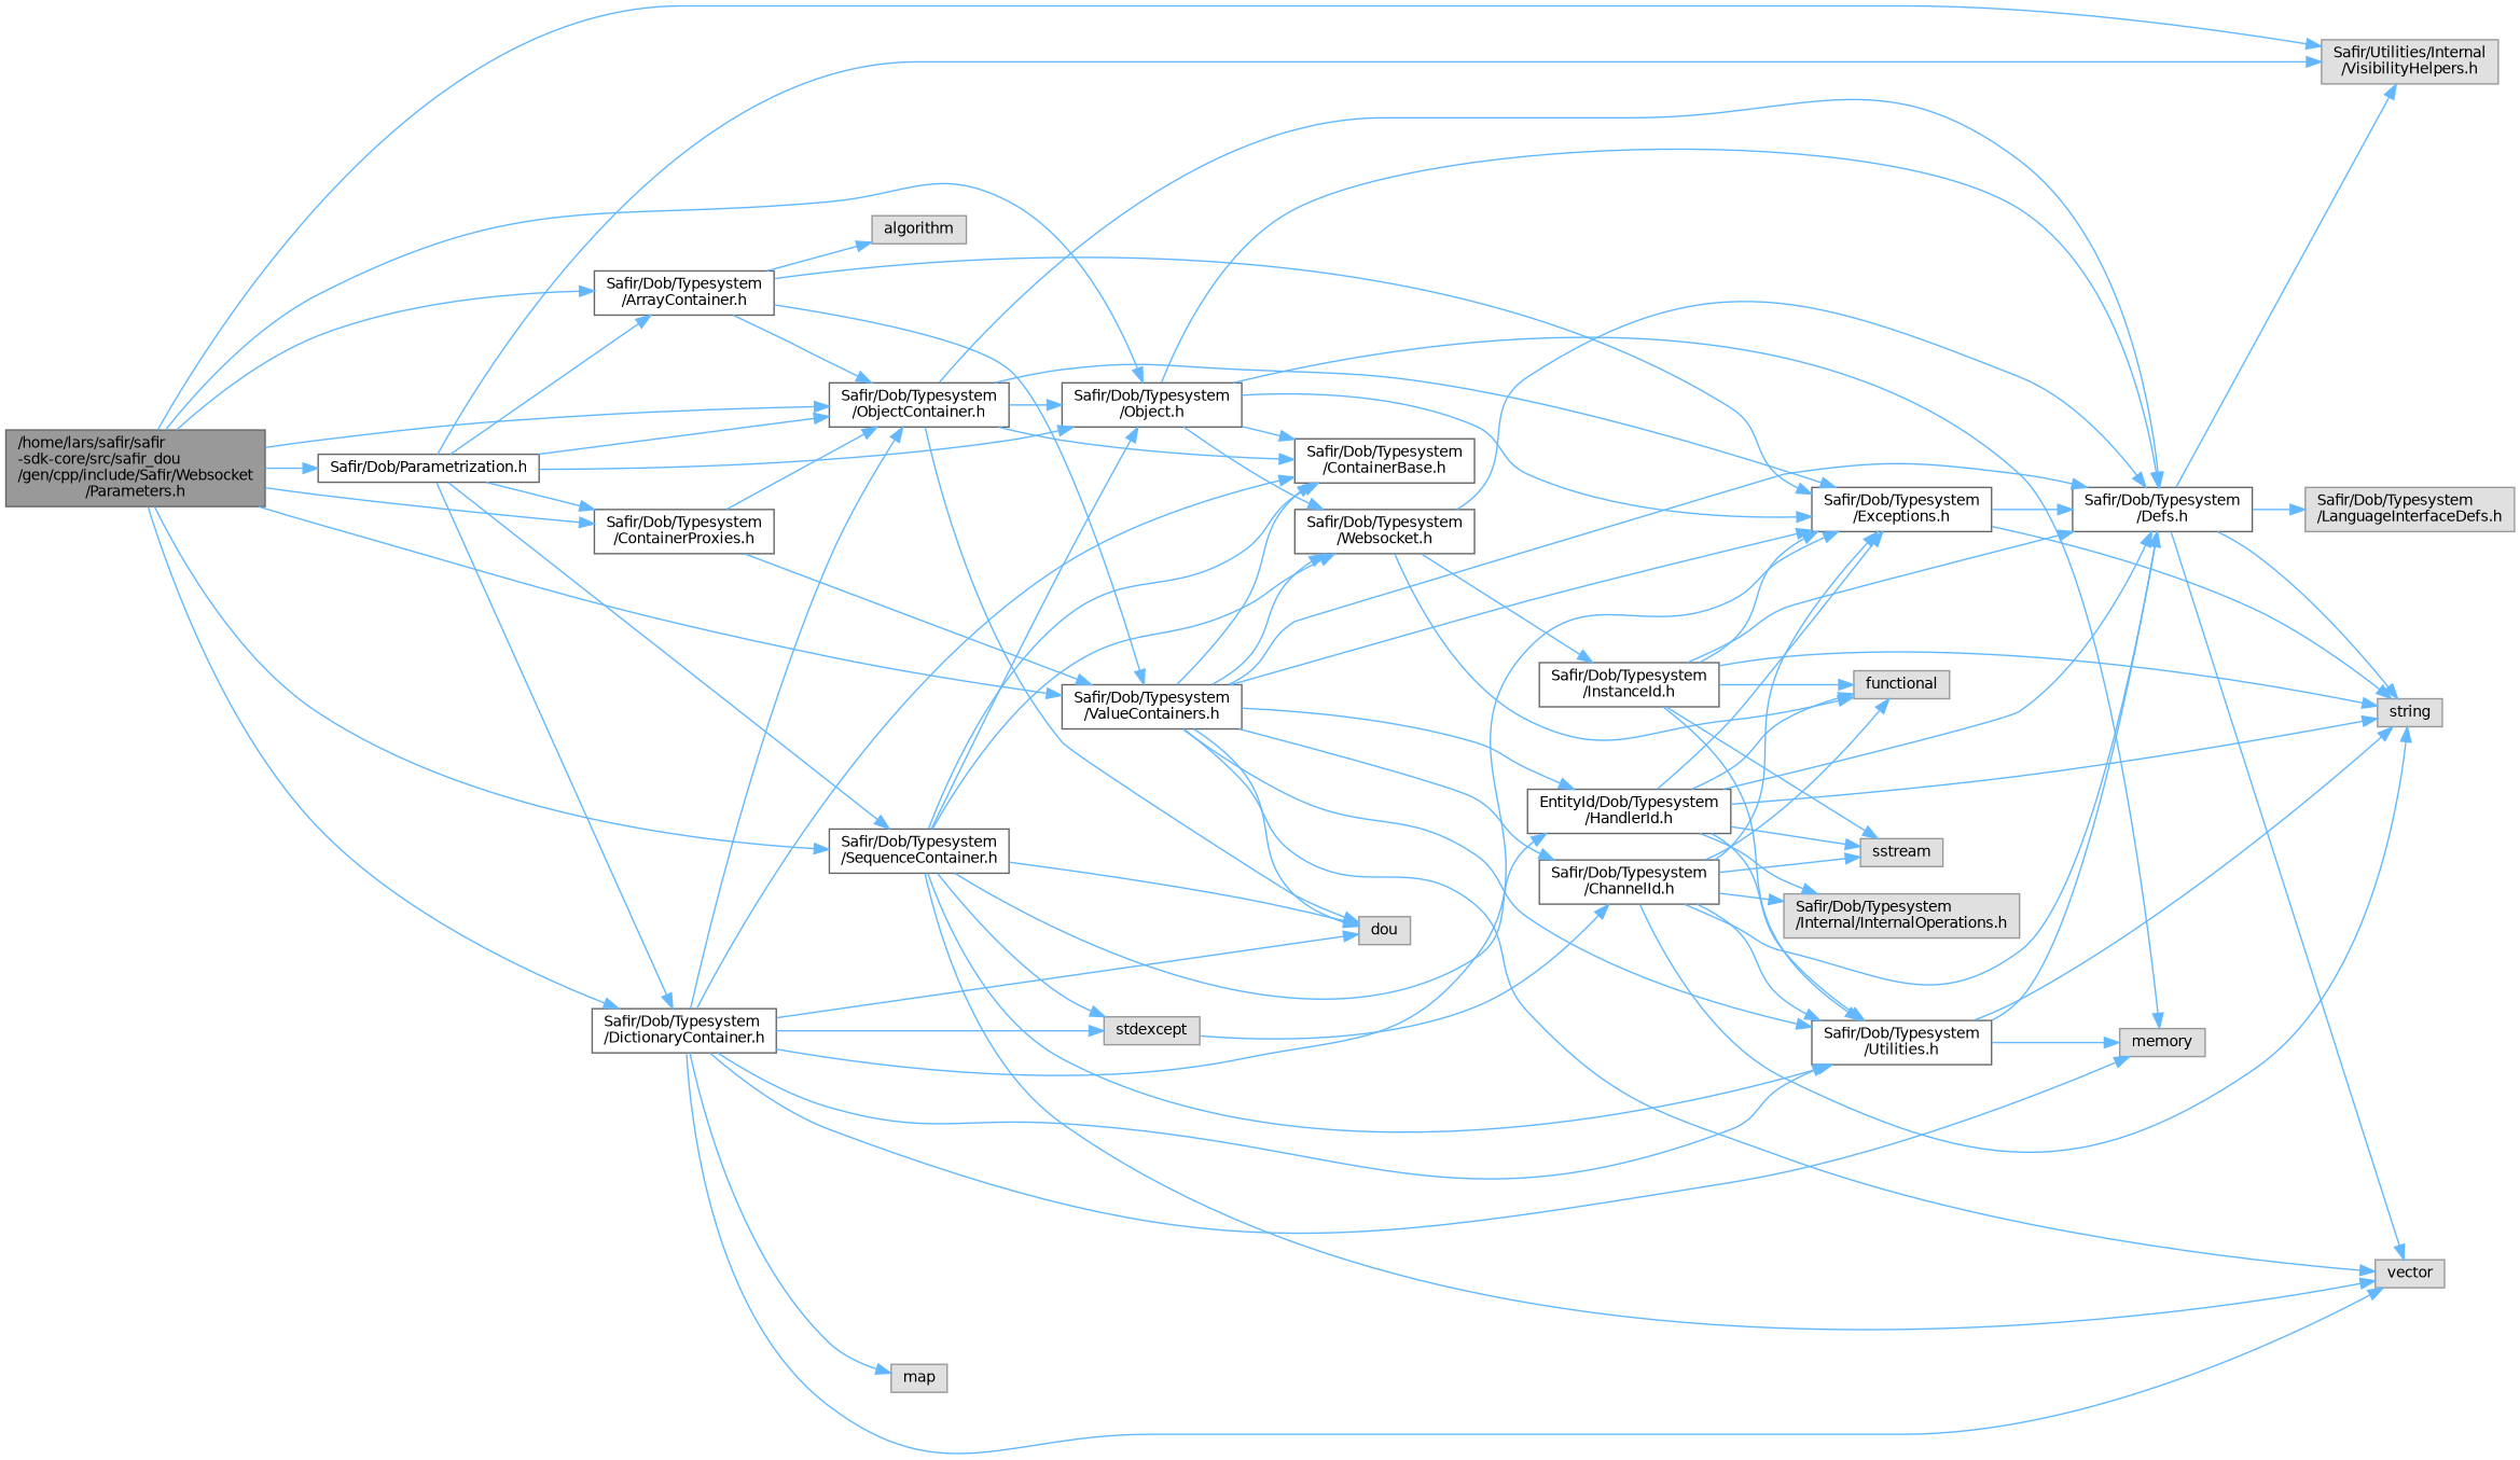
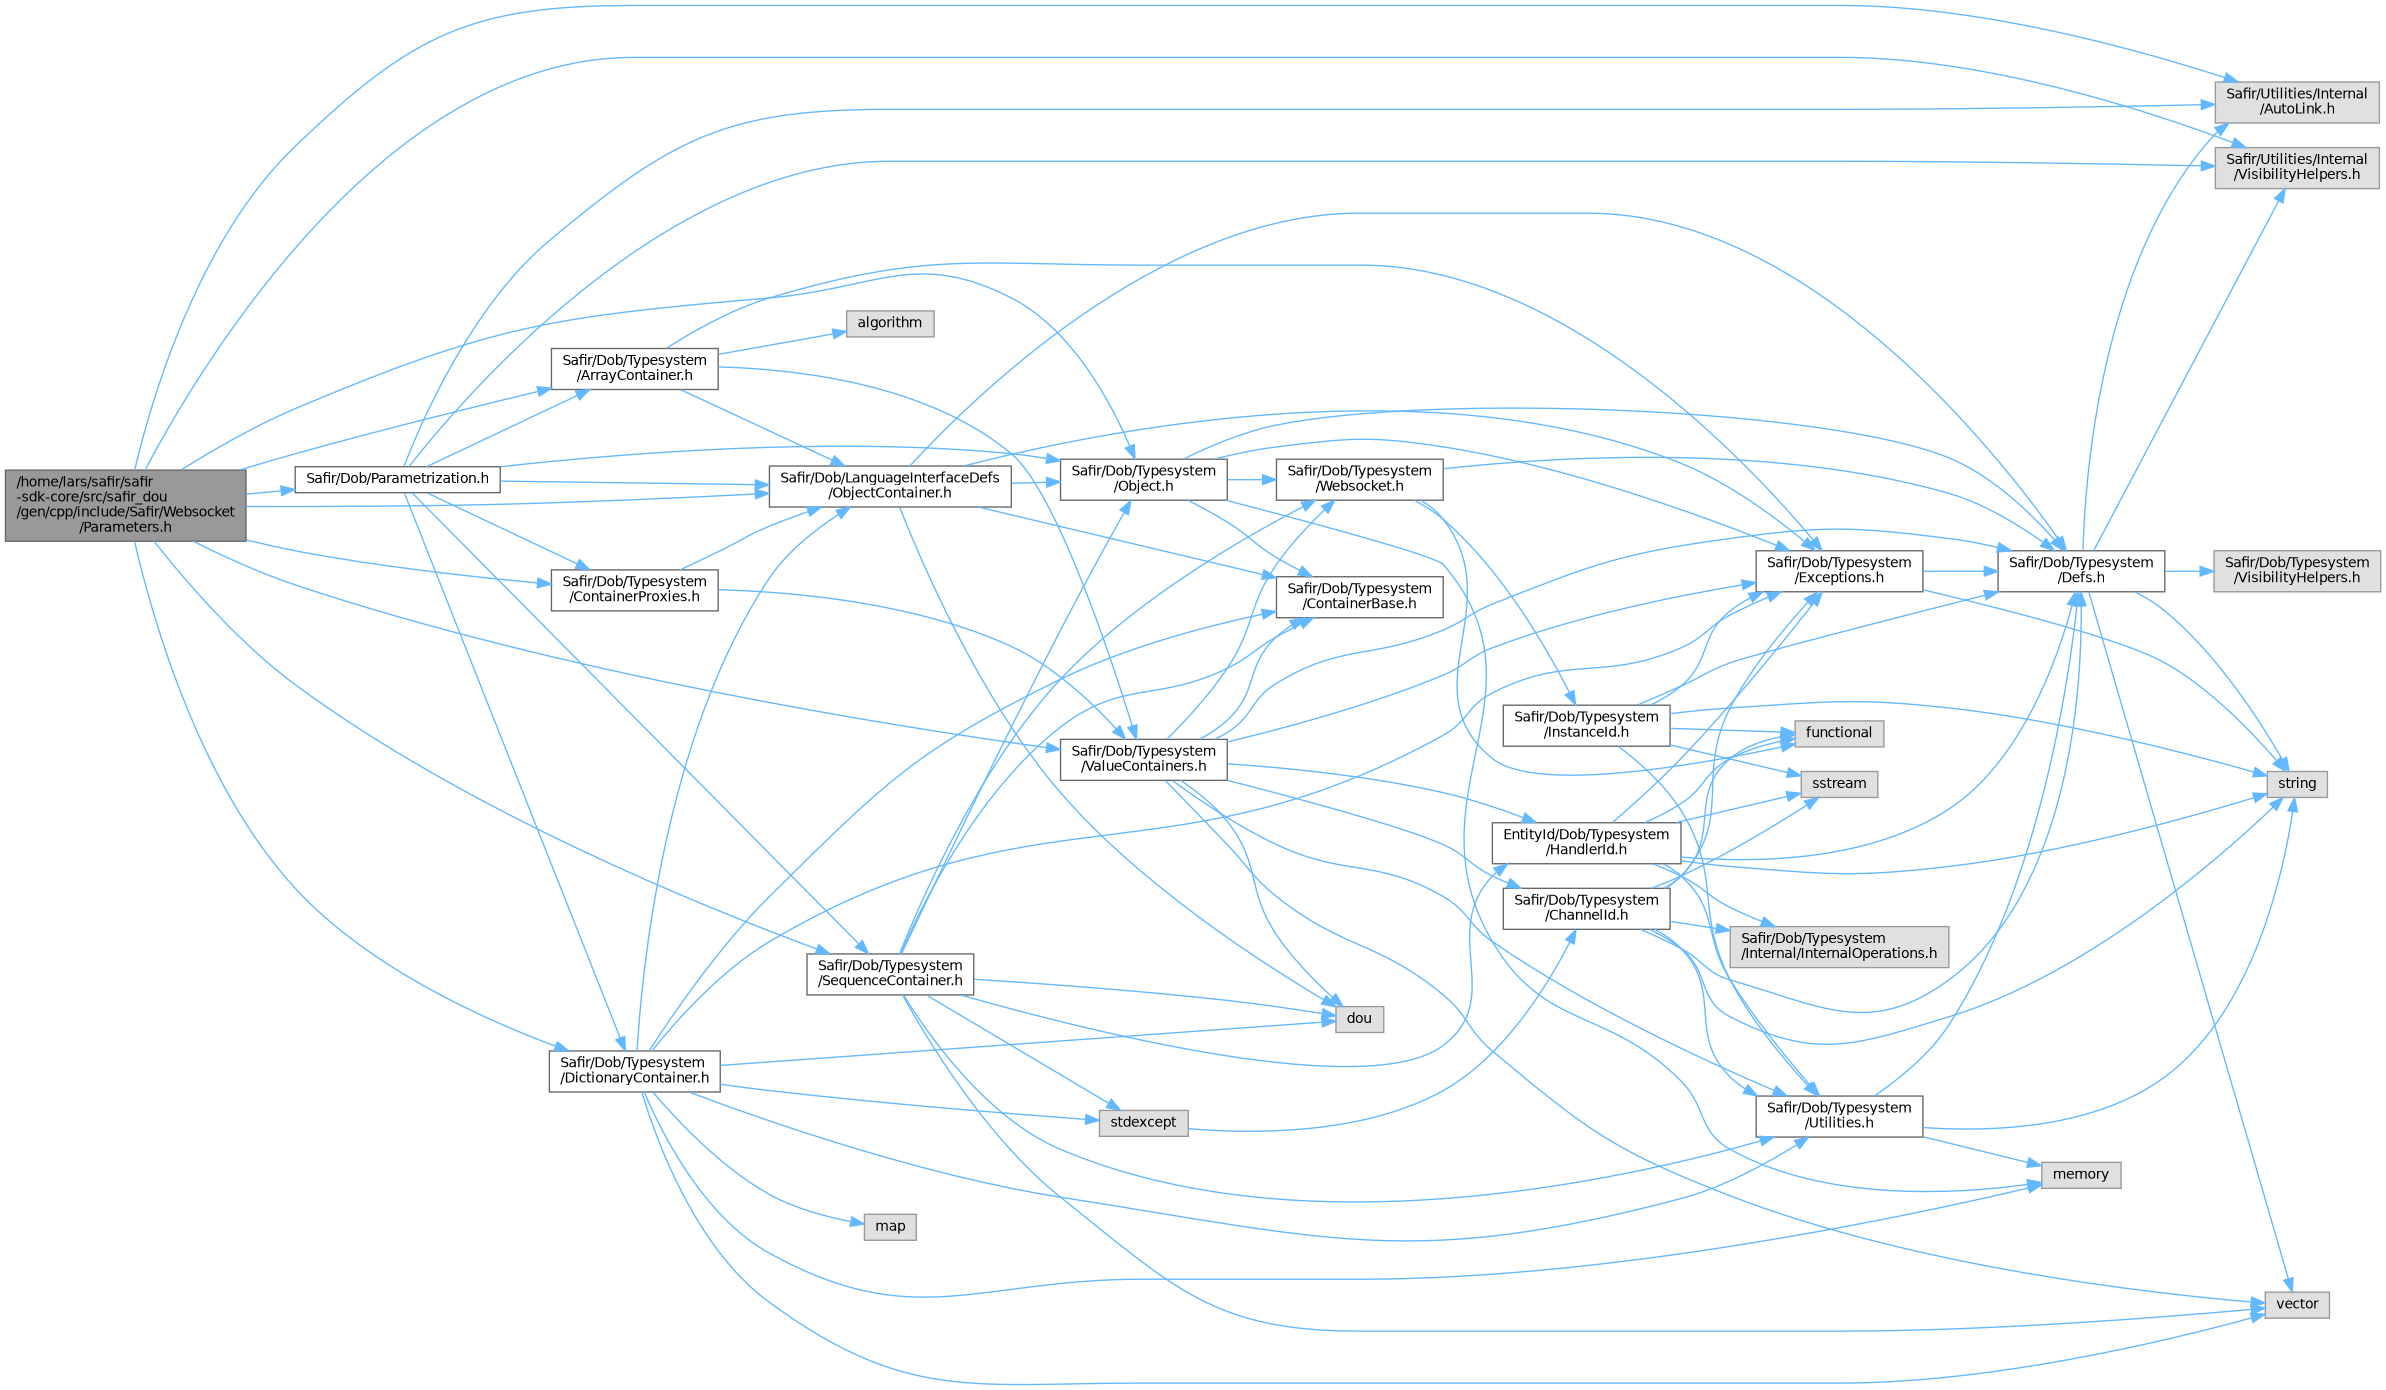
  digraph {
    rankdir=LR
    node [color=grey40 fillcolor=white fontname=Helvetica fontsize=10 shape=box style=filled]
    edge [color=steelblue1 fontname=Helvetica fontsize=10 labelfontname=Helvetica labelfontsize=10 style=solid]
    n1 [color=gray40 fillcolor=grey60 fontcolor=black height=0.2 label="/home/lars/safir/safir\l-sdk-core/src/safir_dou\l/gen/cpp/include/Safir/Websocket\l/Parameters.h" width=0.4]
    n2 [height=0.2 label="Safir/Dob/Typesystem\l/Object.h" width=0.4]
    n3 [color=grey60 fillcolor="#E0E0E0" height=0.2 label="Safir/Utilities/Internal\l/VisibilityHelpers.h" width=0.4]
-   n5 [height=0.2 label="Safir/Dob/Typesystem\l/ObjectContainer.h" width=0.4]
+   n4 [color=grey60 fillcolor="#E0E0E0" height=0.2 label="Safir/Utilities/Internal\l/AutoLink.h" width=0.4]
+   n5 [height=0.2 label="Safir/Dob/LanguageInterfaceDefs\l/ObjectContainer.h" width=0.4]
    n6 [height=0.2 label="Safir/Dob/Typesystem\l/ArrayContainer.h" width=0.4]
    n7 [height=0.2 label="Safir/Dob/Typesystem\l/ValueContainers.h" width=0.4]
    n8 [height=0.2 label="Safir/Dob/Typesystem\l/SequenceContainer.h" width=0.4]
    n9 [height=0.2 label="Safir/Dob/Typesystem\l/DictionaryContainer.h" width=0.4]
    n10 [height=0.2 label="Safir/Dob/Typesystem\l/ContainerProxies.h" width=0.4]
    n11 [height=0.2 label="Safir/Dob/Parametrization.h" width=0.4]
    n12 [color=grey60 fillcolor="#E0E0E0" height=0.2 label=memory width=0.4]
    n13 [height=0.2 label="Safir/Dob/Typesystem\l/Defs.h" width=0.4]
    n14 [height=0.2 label="Safir/Dob/Typesystem\l/ContainerBase.h" width=0.4]
    n15 [height=0.2 label="Safir/Dob/Typesystem\l/Websocket.h" width=0.4]
    n16 [height=0.2 label="Safir/Dob/Typesystem\l/Exceptions.h" width=0.4]
    n17 [color=grey60 fillcolor="#E0E0E0" height=0.2 label=dou width=0.4]
    n18 [color=grey60 fillcolor="#E0E0E0" height=0.2 label=algorithm width=0.4]
    n19 [color=grey60 fillcolor="#E0E0E0" height=0.2 label=vector width=0.4]
    n20 [height=0.2 label="Safir/Dob/Typesystem\l/Utilities.h" width=0.4]
    n21 [height=0.2 label="Safir/Dob/Typesystem\l/ChannelId.h" width=0.4]
    n22 [height=0.2 label="EntityId/Dob/Typesystem\l/HandlerId.h" width=0.4]
    n23 [color=grey60 fillcolor="#E0E0E0" height=0.2 label=stdexcept width=0.4]
    n24 [color=grey60 fillcolor="#E0E0E0" height=0.2 label=map width=0.4]
-   n25 [color=grey60 fillcolor="#E0E0E0" height=0.2 label="Safir/Dob/Typesystem\l/LanguageInterfaceDefs.h" width=0.4]
+   n25 [color=grey60 fillcolor="#E0E0E0" height=0.2 label="Safir/Dob/Typesystem\l/VisibilityHelpers.h" width=0.4]
    n26 [color=grey60 fillcolor="#E0E0E0" height=0.2 label=string width=0.4]
    n27 [color=grey60 fillcolor="#E0E0E0" height=0.2 label=functional width=0.4]
    n28 [height=0.2 label="Safir/Dob/Typesystem\l/InstanceId.h" width=0.4]
    n29 [color=grey60 fillcolor="#E0E0E0" height=0.2 label=sstream width=0.4]
    n30 [color=grey60 fillcolor="#E0E0E0" height=0.2 label="Safir/Dob/Typesystem\l/Internal/InternalOperations.h" width=0.4]
    n1 -> n2
    n1 -> n3
+   n1 -> n4
    n1 -> n5
    n1 -> n6
    n1 -> n7
    n1 -> n8
    n1 -> n9
    n1 -> n10
    n1 -> n11
    n2 -> n12
    n2 -> n13
    n2 -> n14
    n2 -> n15
    n2 -> n16
    n5 -> n2
    n5 -> n13
    n5 -> n14
    n5 -> n16
    n5 -> n17
    n6 -> n5
    n6 -> n7
    n6 -> n16
    n6 -> n18
    n7 -> n13
    n7 -> n14
    n7 -> n15
    n7 -> n16
    n7 -> n17
    n7 -> n19
    n7 -> n20
    n7 -> n21
    n7 -> n22
    n8 -> n2
    n8 -> n14
    n8 -> n15
    n8 -> n17
    n8 -> n19
    n8 -> n20
    n8 -> n22
    n8 -> n23
    n9 -> n5
    n9 -> n12
    n9 -> n14
    n9 -> n16
    n9 -> n17
    n9 -> n19
    n9 -> n20
    n9 -> n23
    n9 -> n24
    n10 -> n5
    n10 -> n7
    n11 -> n2
    n11 -> n3
+   n11 -> n4
    n11 -> n5
    n11 -> n6
    n11 -> n8
    n11 -> n9
    n11 -> n10
    n13 -> n3
+   n13 -> n4
    n13 -> n19
    n13 -> n25
    n13 -> n26
    n15 -> n13
    n15 -> n27
    n15 -> n28
    n16 -> n13
    n16 -> n26
    n20 -> n12
    n20 -> n13
    n20 -> n26
    n21 -> n13
    n21 -> n16
    n21 -> n20
    n21 -> n26
    n21 -> n27
    n21 -> n29
    n21 -> n30
    n22 -> n13
    n22 -> n16
    n22 -> n20
    n22 -> n26
    n22 -> n27
    n22 -> n29
    n22 -> n30
    n23 -> n21
    n28 -> n13
    n28 -> n16
    n28 -> n20
    n28 -> n26
    n28 -> n27
    n28 -> n29
  }
